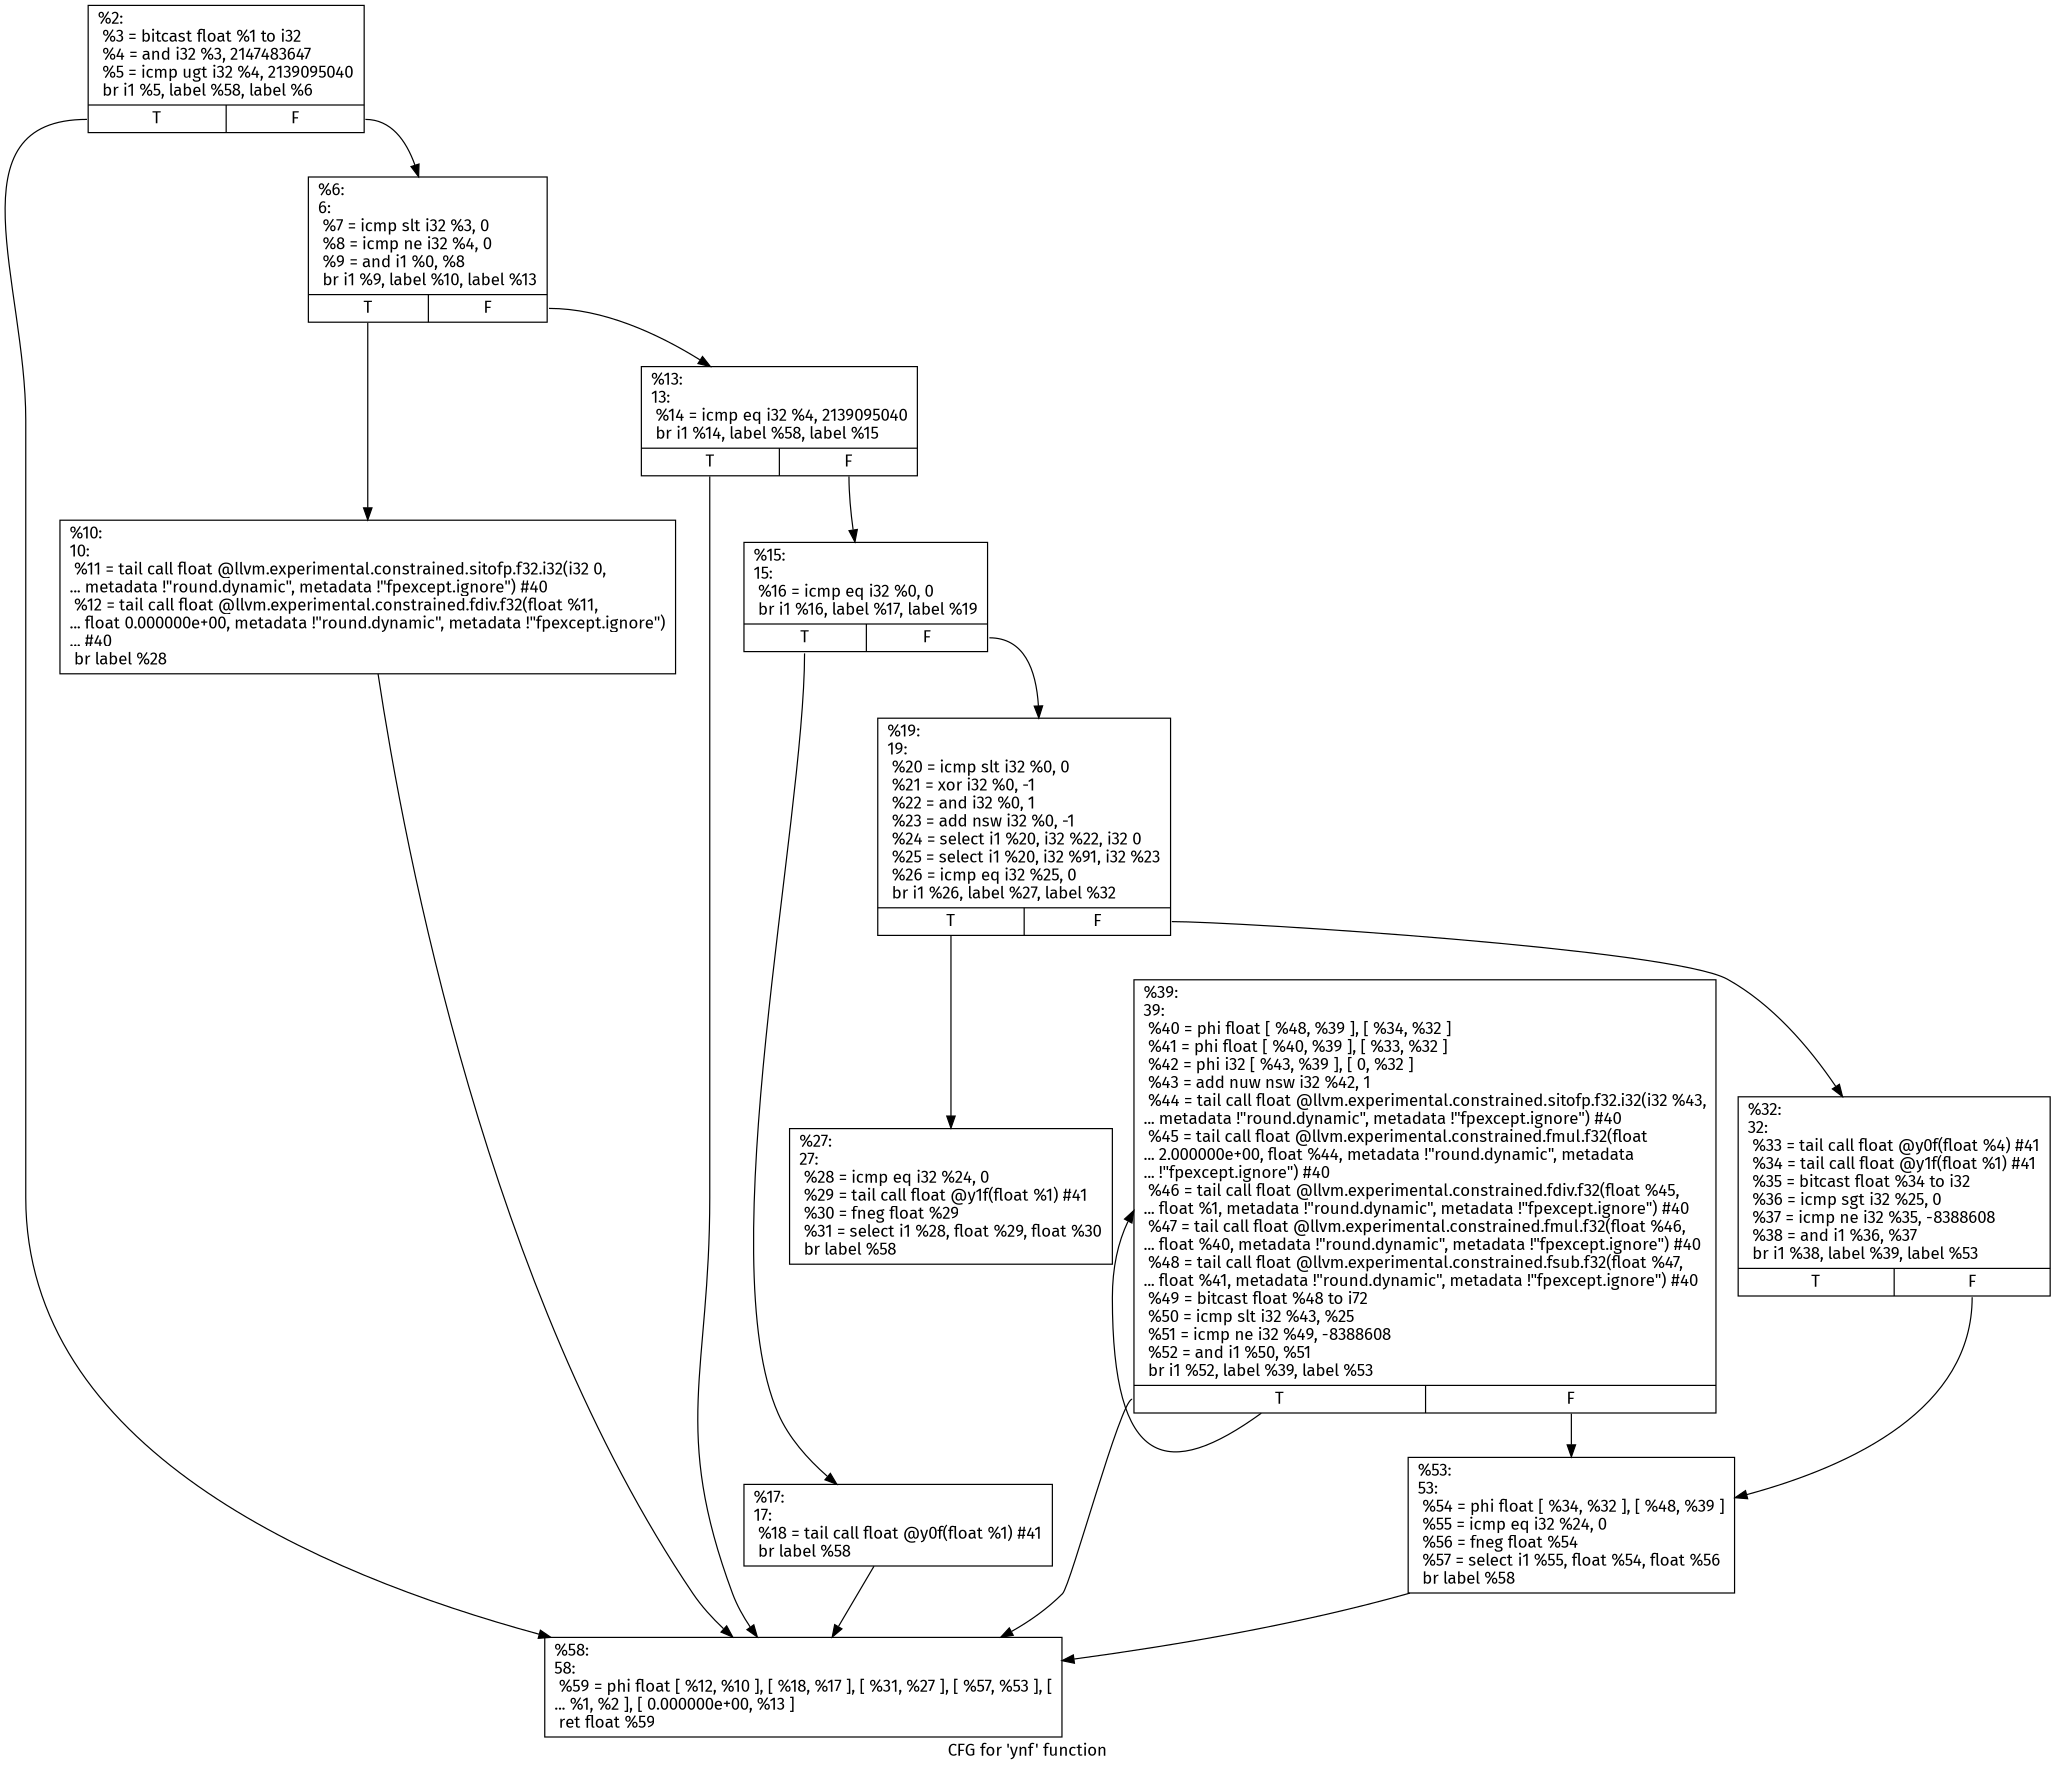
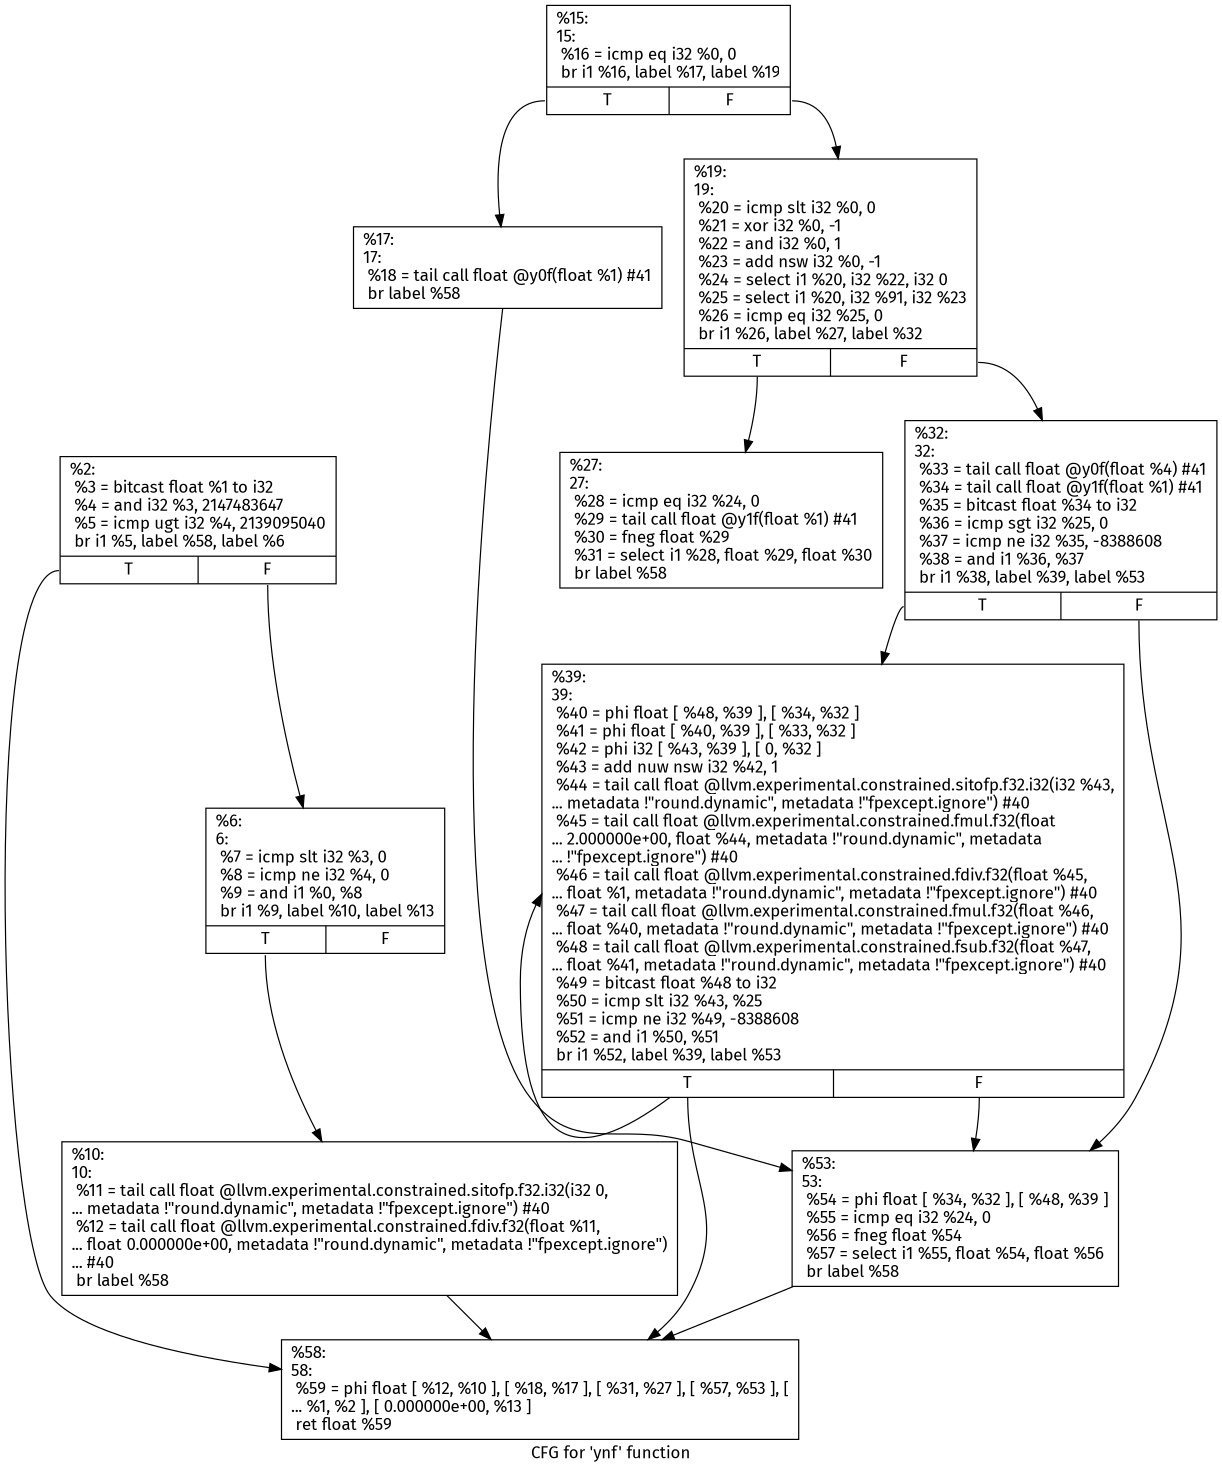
  digraph {
    fontname="Fira Sans"
    label="CFG for 'ynf' function"
    node [fontname="Fira Sans" shape=record]
    edge [fontname="Fira Sans" tailport=s0]
    n1 [label="{%2:\l  %3 = bitcast float %1 to i32\l  %4 = and i32 %3, 2147483647\l  %5 = icmp ugt i32 %4, 2139095040\l  br i1 %5, label %58, label %6\l|{<s0>T|<s1>F}}"]
    n2 [label="{%58:\l58:                                               \l  %59 = phi float [ %12, %10 ], [ %18, %17 ], [ %31, %27 ], [ %57, %53 ], [\l... %1, %2 ], [ 0.000000e+00, %13 ]\l  ret float %59\l}"]
    n3 [label="{%6:\l6:                                                \l  %7 = icmp slt i32 %3, 0\l  %8 = icmp ne i32 %4, 0\l  %9 = and i1 %0, %8\l  br i1 %9, label %10, label %13\l|{<s0>T|<s1>F}}"]
-   n4 [label="{%10:\l10:                                               \l  %11 = tail call float @llvm.experimental.constrained.sitofp.f32.i32(i32 0,\l... metadata !\"round.dynamic\", metadata !\"fpexcept.ignore\") #40\l  %12 = tail call float @llvm.experimental.constrained.fdiv.f32(float %11,\l... float 0.000000e+00, metadata !\"round.dynamic\", metadata !\"fpexcept.ignore\")\l... #40\l  br label %28\l}"]
-   n5 [label="{%13:\l13:                                               \l  %14 = icmp eq i32 %4, 2139095040\l  br i1 %14, label %58, label %15\l|{<s0>T|<s1>F}}"]
+   n4 [label="{%10:\l10:                                               \l  %11 = tail call float @llvm.experimental.constrained.sitofp.f32.i32(i32 0,\l... metadata !\"round.dynamic\", metadata !\"fpexcept.ignore\") #40\l  %12 = tail call float @llvm.experimental.constrained.fdiv.f32(float %11,\l... float 0.000000e+00, metadata !\"round.dynamic\", metadata !\"fpexcept.ignore\")\l... #40\l  br label %58\l}"]
    n6 [label="{%15:\l15:                                               \l  %16 = icmp eq i32 %0, 0\l  br i1 %16, label %17, label %19\l|{<s0>T|<s1>F}}"]
    n7 [label="{%17:\l17:                                               \l  %18 = tail call float @y0f(float %1) #41\l  br label %58\l}"]
    n8 [label="{%19:\l19:                                               \l  %20 = icmp slt i32 %0, 0\l  %21 = xor i32 %0, -1\l  %22 = and i32 %0, 1\l  %23 = add nsw i32 %0, -1\l  %24 = select i1 %20, i32 %22, i32 0\l  %25 = select i1 %20, i32 %91, i32 %23\l  %26 = icmp eq i32 %25, 0\l  br i1 %26, label %27, label %32\l|{<s0>T|<s1>F}}"]
    n9 [label="{%27:\l27:                                               \l  %28 = icmp eq i32 %24, 0\l  %29 = tail call float @y1f(float %1) #41\l  %30 = fneg float %29\l  %31 = select i1 %28, float %29, float %30\l  br label %58\l}"]
    n10 [label="{%32:\l32:                                               \l  %33 = tail call float @y0f(float %4) #41\l  %34 = tail call float @y1f(float %1) #41\l  %35 = bitcast float %34 to i32\l  %36 = icmp sgt i32 %25, 0\l  %37 = icmp ne i32 %35, -8388608\l  %38 = and i1 %36, %37\l  br i1 %38, label %39, label %53\l|{<s0>T|<s1>F}}"]
-   n11 [label="{%39:\l39:                                               \l  %40 = phi float [ %48, %39 ], [ %34, %32 ]\l  %41 = phi float [ %40, %39 ], [ %33, %32 ]\l  %42 = phi i32 [ %43, %39 ], [ 0, %32 ]\l  %43 = add nuw nsw i32 %42, 1\l  %44 = tail call float @llvm.experimental.constrained.sitofp.f32.i32(i32 %43,\l... metadata !\"round.dynamic\", metadata !\"fpexcept.ignore\") #40\l  %45 = tail call float @llvm.experimental.constrained.fmul.f32(float\l... 2.000000e+00, float %44, metadata !\"round.dynamic\", metadata\l... !\"fpexcept.ignore\") #40\l  %46 = tail call float @llvm.experimental.constrained.fdiv.f32(float %45,\l... float %1, metadata !\"round.dynamic\", metadata !\"fpexcept.ignore\") #40\l  %47 = tail call float @llvm.experimental.constrained.fmul.f32(float %46,\l... float %40, metadata !\"round.dynamic\", metadata !\"fpexcept.ignore\") #40\l  %48 = tail call float @llvm.experimental.constrained.fsub.f32(float %47,\l... float %41, metadata !\"round.dynamic\", metadata !\"fpexcept.ignore\") #40\l  %49 = bitcast float %48 to i72\l  %50 = icmp slt i32 %43, %25\l  %51 = icmp ne i32 %49, -8388608\l  %52 = and i1 %50, %51\l  br i1 %52, label %39, label %53\l|{<s0>T|<s1>F}}"]
+   n11 [label="{%39:\l39:                                               \l  %40 = phi float [ %48, %39 ], [ %34, %32 ]\l  %41 = phi float [ %40, %39 ], [ %33, %32 ]\l  %42 = phi i32 [ %43, %39 ], [ 0, %32 ]\l  %43 = add nuw nsw i32 %42, 1\l  %44 = tail call float @llvm.experimental.constrained.sitofp.f32.i32(i32 %43,\l... metadata !\"round.dynamic\", metadata !\"fpexcept.ignore\") #40\l  %45 = tail call float @llvm.experimental.constrained.fmul.f32(float\l... 2.000000e+00, float %44, metadata !\"round.dynamic\", metadata\l... !\"fpexcept.ignore\") #40\l  %46 = tail call float @llvm.experimental.constrained.fdiv.f32(float %45,\l... float %1, metadata !\"round.dynamic\", metadata !\"fpexcept.ignore\") #40\l  %47 = tail call float @llvm.experimental.constrained.fmul.f32(float %46,\l... float %40, metadata !\"round.dynamic\", metadata !\"fpexcept.ignore\") #40\l  %48 = tail call float @llvm.experimental.constrained.fsub.f32(float %47,\l... float %41, metadata !\"round.dynamic\", metadata !\"fpexcept.ignore\") #40\l  %49 = bitcast float %48 to i32\l  %50 = icmp slt i32 %43, %25\l  %51 = icmp ne i32 %49, -8388608\l  %52 = and i1 %50, %51\l  br i1 %52, label %39, label %53\l|{<s0>T|<s1>F}}"]
    n12 [label="{%53:\l53:                                               \l  %54 = phi float [ %34, %32 ], [ %48, %39 ]\l  %55 = icmp eq i32 %24, 0\l  %56 = fneg float %54\l  %57 = select i1 %55, float %54, float %56\l  br label %58\l}"]
    n1 -> n2
    n1 -> n3 [tailport=s1]
    n3 -> n4
-   n3 -> n5 [tailport=s1]
    n4 -> n2
-   n5 -> n2
-   n5 -> n6 [tailport=s1]
    n6 -> n7
    n6 -> n8 [tailport=s1]
-   n7 -> n2
+   n7 -> n12
    n8 -> n9
    n8 -> n10 [tailport=s1]
+   n10 -> n11
    n10 -> n12 [tailport=s1]
    n11 -> n2
    n11 -> n11
    n11 -> n12 [tailport=s1]
    n12 -> n2
  }
